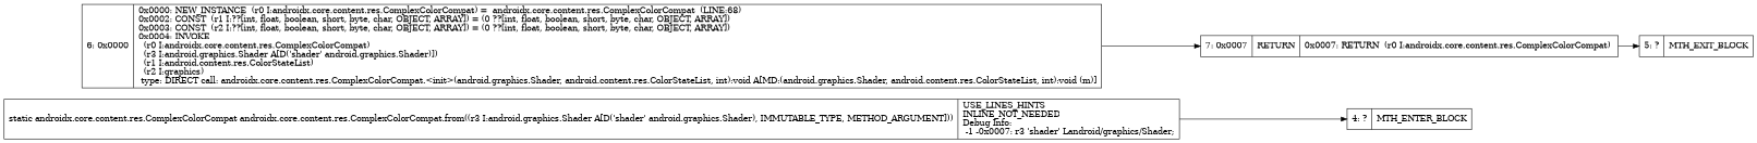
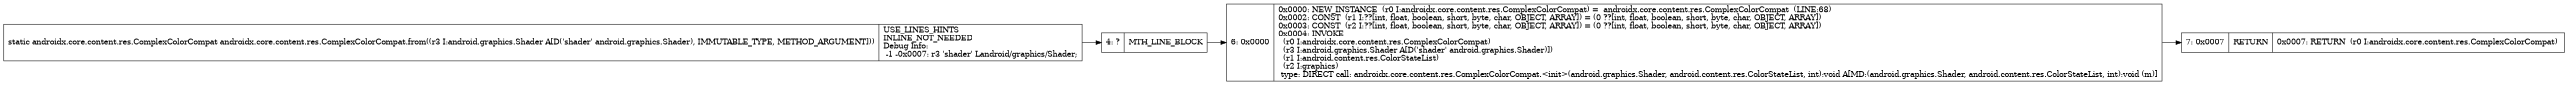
  digraph {
    rankdir=LR
    node [shape=record]
-   n1 [label="{4\:\ ?|MTH_ENTER_BLOCK\l}"]
+   n1 [label="{4\:\ ?|MTH_LINE_BLOCK\l}"]
    n2 [label="{6\:\ 0x0000|0x0000: NEW_INSTANCE  (r0 I:androidx.core.content.res.ComplexColorCompat) =  androidx.core.content.res.ComplexColorCompat  (LINE:68)\l0x0002: CONST  (r1 I:??[int, float, boolean, short, byte, char, OBJECT, ARRAY]) = (0 ??[int, float, boolean, short, byte, char, OBJECT, ARRAY]) \l0x0003: CONST  (r2 I:??[int, float, boolean, short, byte, char, OBJECT, ARRAY]) = (0 ??[int, float, boolean, short, byte, char, OBJECT, ARRAY]) \l0x0004: INVOKE  \l  (r0 I:androidx.core.content.res.ComplexColorCompat)\l  (r3 I:android.graphics.Shader A[D('shader' android.graphics.Shader)])\l  (r1 I:android.content.res.ColorStateList)\l  (r2 I:graphics)\l type: DIRECT call: androidx.core.content.res.ComplexColorCompat.\<init\>(android.graphics.Shader, android.content.res.ColorStateList, int):void A[MD:(android.graphics.Shader, android.content.res.ColorStateList, int):void (m)]\l}"]
    n3 [label="{7\:\ 0x0007|RETURN\l|0x0007: RETURN  (r0 I:androidx.core.content.res.ComplexColorCompat) \l}"]
-   n4 [label="{5\:\ ?|MTH_EXIT_BLOCK\l}"]
    n5 [label="{static androidx.core.content.res.ComplexColorCompat androidx.core.content.res.ComplexColorCompat.from((r3 I:android.graphics.Shader A[D('shader' android.graphics.Shader), IMMUTABLE_TYPE, METHOD_ARGUMENT]))  | USE_LINES_HINTS\lINLINE_NOT_NEEDED\lDebug Info:\l  \-1 \-0x0007: r3 'shader' Landroid\/graphics\/Shader;\l}"]
+   n1 -> n2
    n2 -> n3
-   n3 -> n4
    n5 -> n1
  }
